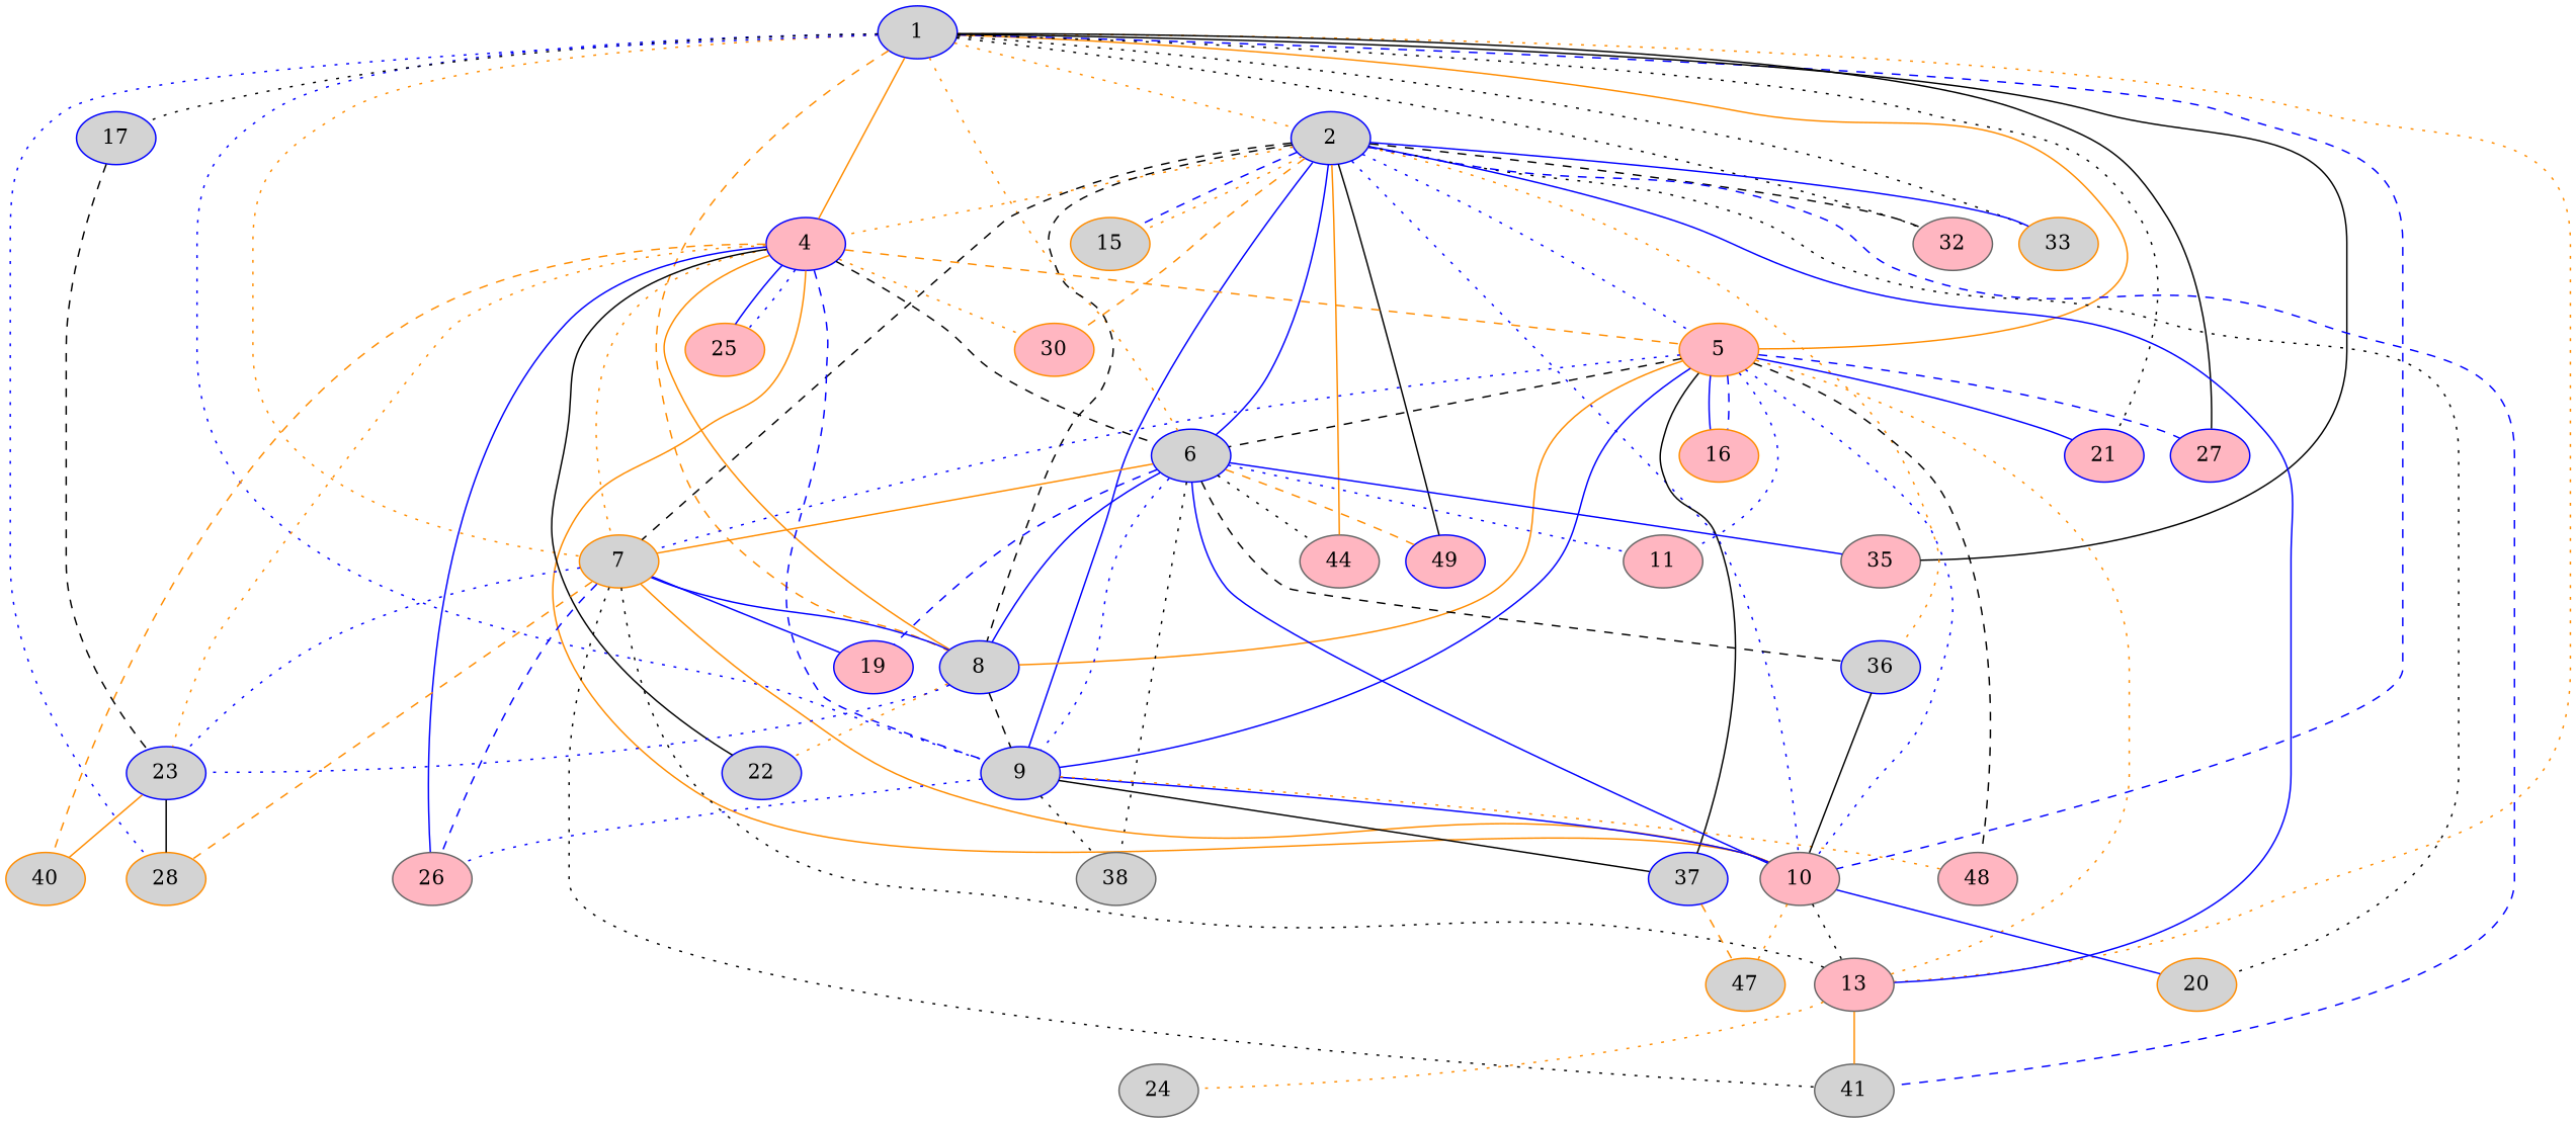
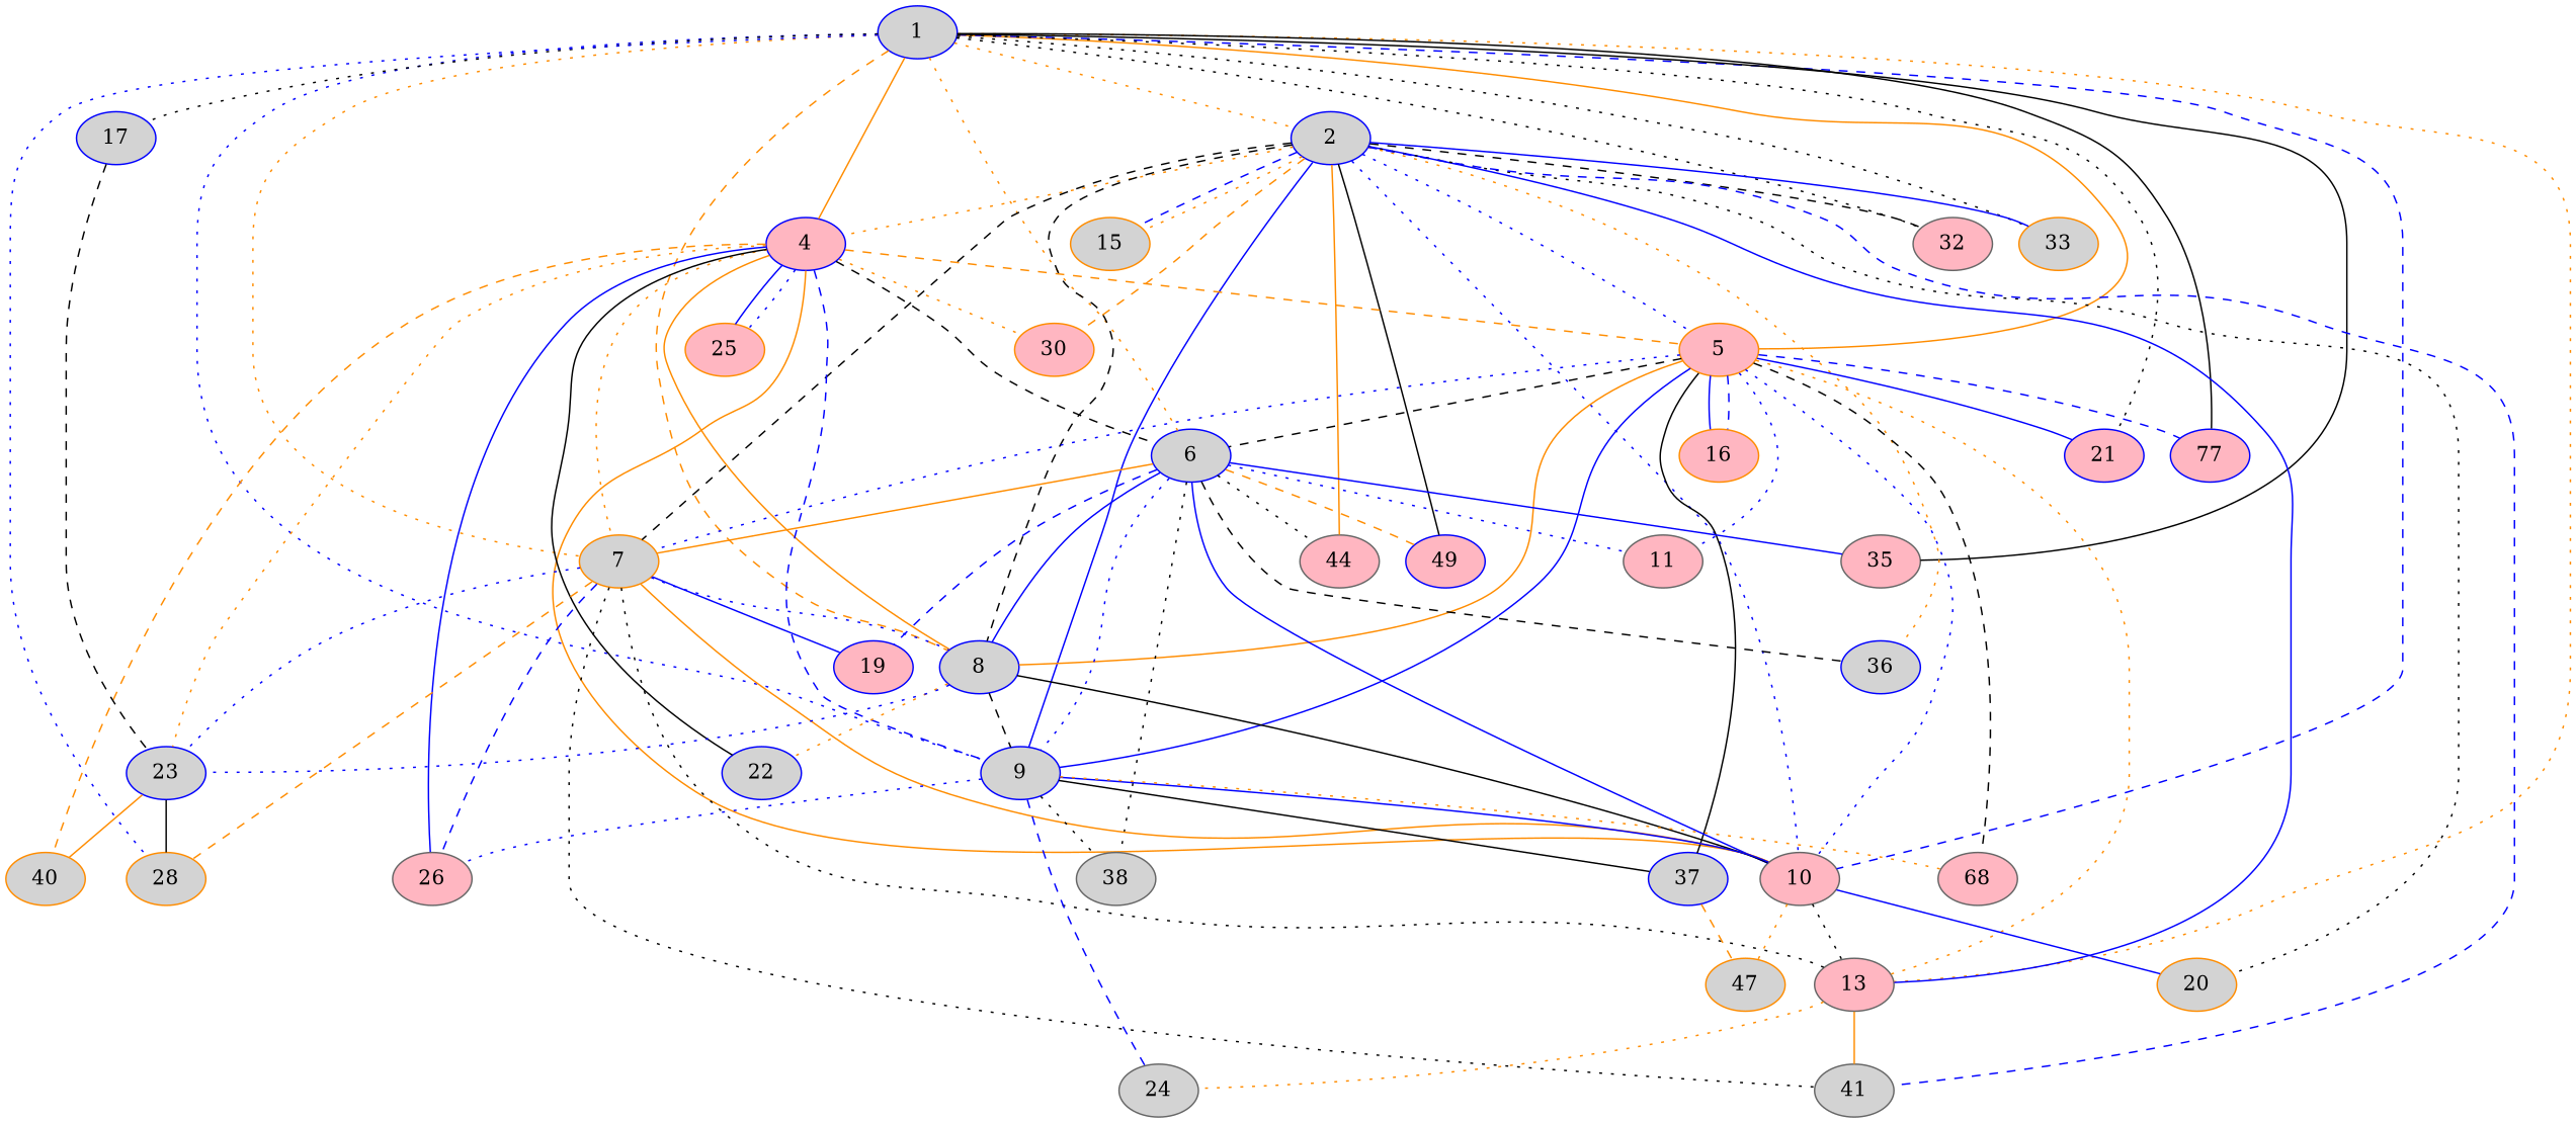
  graph {
    node [color=blue fillcolor=lightgrey style=filled]
    edge [color=blue style=dotted]
    1 [super="+3"]
    2 [super="+50"]
    4 [fillcolor=lightpink super="+31"]
    5 [color=darkorange fillcolor=lightpink super="+14"]
    6 [super="+18"]
    7 [color=darkorange super="+39"]
    8 [super="+45"]
    9 [super="+34"]
    10 [color=gray40 fillcolor=lightpink super="+12"]
    13 [color=gray40 fillcolor=lightpink super="+29"]
    17
    21 [fillcolor=lightpink]
-   27 [fillcolor=lightpink]
+   27 [fillcolor=lightpink label=77]
    28 [color=darkorange super="+46"]
    32 [color=gray40 fillcolor=lightpink]
    33 [color=darkorange]
    35 [color=gray40 fillcolor=lightpink]
    15 [color=darkorange]
    20 [color=darkorange]
    30 [color=darkorange fillcolor=lightpink]
    36
    41 [color=gray40 super="+43"]
    44 [color=gray40 fillcolor=lightpink]
    49 [fillcolor=lightpink]
    22
    23 [super="+42"]
    25 [color=darkorange fillcolor=lightpink]
    26 [color=gray40 fillcolor=lightpink]
    40 [color=darkorange]
    11 [color=gray40 fillcolor=lightpink]
    16 [color=darkorange fillcolor=lightpink]
    37
-   48 [color=gray40 fillcolor=lightpink]
+   48 [color=gray40 fillcolor=lightpink label=68]
    19 [fillcolor=lightpink]
    38 [color=gray40]
    24 [color=gray40]
    47 [color=darkorange]
    1 -- 2 [color=darkorange weight=2]
    1 -- 4 [color=darkorange style=solid weight=3]
    1 -- 5 [color=darkorange style=solid weight=2]
    1 -- 6 [color=darkorange weight=2]
    1 -- 7 [color=darkorange weight=2]
    1 -- 8 [color=darkorange style=dashed weight=2]
    1 -- 9 [weight=3]
    1 -- 10 [style=dashed weight=2]
    1 -- 13 [color=darkorange]
    1 -- 17 [color=black weight=2]
    1 -- 21 [color=black]
    1 -- 27 [color=black style=solid]
    1 -- 28
    1 -- 32 [color=black]
    1 -- 33 [color=black]
    1 -- 35 [color=black style=solid]
    2 -- 4 [color=darkorange]
    2 -- 5
-   2 -- 6 [style=solid]
    2 -- 7 [color=black style=dashed]
    2 -- 8 [color=black style=dashed]
    2 -- 9 [style=solid]
    2 -- 10
    2 -- 13 [style=solid]
    2 -- 32 [color=black style=dashed]
    2 -- 33 [style=solid]
    2 -- 15 [style=dashed]
    2 -- 15 [color=darkorange]
    2 -- 20 [color=black]
    2 -- 30 [color=darkorange style=dashed]
    2 -- 36 [color=darkorange]
    2 -- 41 [style=dashed]
    2 -- 44 [color=darkorange style=solid]
    2 -- 49 [color=black style=solid]
    4 -- 5 [color=darkorange style=dashed]
    4 -- 6 [color=black style=dashed]
    4 -- 7 [color=darkorange]
    4 -- 8 [color=darkorange style=solid]
    4 -- 9 [style=dashed]
    4 -- 10 [color=darkorange style=solid]
    4 -- 30 [color=darkorange]
    4 -- 22 [color=black style=solid]
    4 -- 23 [color=darkorange]
    4 -- 25 [style=solid]
    4 -- 25
    4 -- 26 [style=solid]
    4 -- 40 [color=darkorange style=dashed]
    5 -- 6 [color=black style=dashed]
    5 -- 7
    5 -- 8 [color=darkorange style=solid]
    5 -- 9 [style=solid]
    5 -- 10
    5 -- 13 [color=darkorange]
    5 -- 21 [style=solid]
    5 -- 27 [style=dashed]
    5 -- 11
    5 -- 16 [style=solid]
    5 -- 16 [style=dashed]
    5 -- 37 [color=black style=solid]
    5 -- 48 [color=black style=dashed]
    6 -- 7 [color=darkorange style=solid]
    6 -- 8 [style=solid weight=2]
    6 -- 9
    6 -- 10 [style=solid]
    6 -- 35 [style=solid]
    6 -- 36 [color=black style=dashed]
    6 -- 44 [color=black]
    6 -- 49 [color=darkorange style=dashed]
    6 -- 11
    6 -- 19 [style=dashed]
    6 -- 38 [color=black]
-   7 -- 8 [style=solid]
+   7 -- 8
    7 -- 10 [color=darkorange style=solid]
    7 -- 13 [color=black]
    7 -- 28 [color=darkorange style=dashed]
    7 -- 41 [color=black]
    7 -- 23
    7 -- 26 [style=dashed]
    7 -- 19 [style=solid]
    8 -- 9 [color=black style=dashed]
-   36 -- 10 [color=black style=solid weight=2]
+   8 -- 10 [color=black style=solid weight=2]
    8 -- 22 [color=darkorange]
    8 -- 23
    9 -- 10 [style=solid]
    9 -- 26
    9 -- 37 [color=black style=solid]
    9 -- 48 [color=darkorange]
    9 -- 38 [color=black]
+   9 -- 24 [style=dashed]
    10 -- 13 [color=black]
    10 -- 20 [style=solid]
    10 -- 47 [color=darkorange]
    13 -- 41 [color=darkorange style=solid]
    13 -- 24 [color=darkorange]
    17 -- 23 [color=black style=dashed]
    23 -- 28 [color=black style=solid]
    23 -- 40 [color=darkorange style=solid]
    37 -- 47 [color=darkorange style=dashed]
  }
